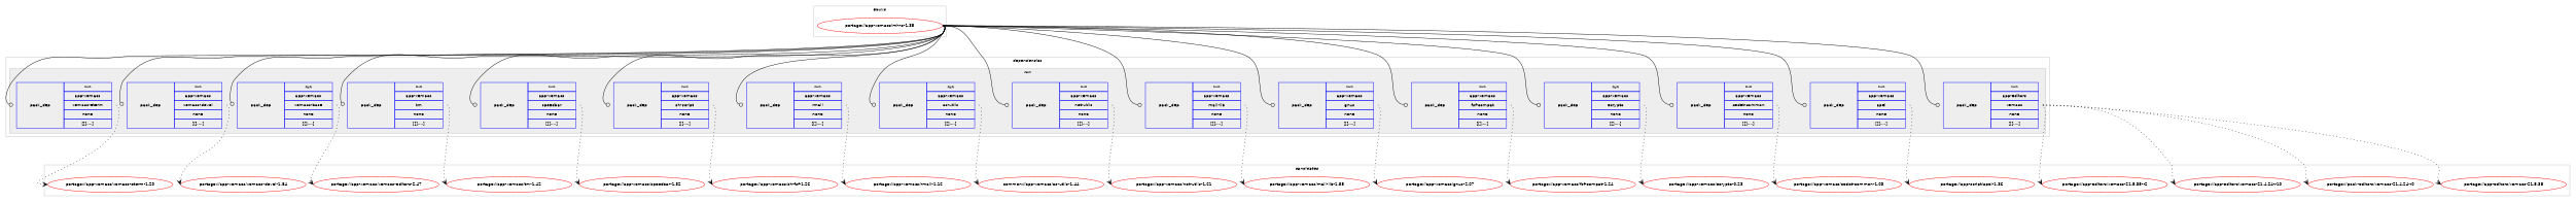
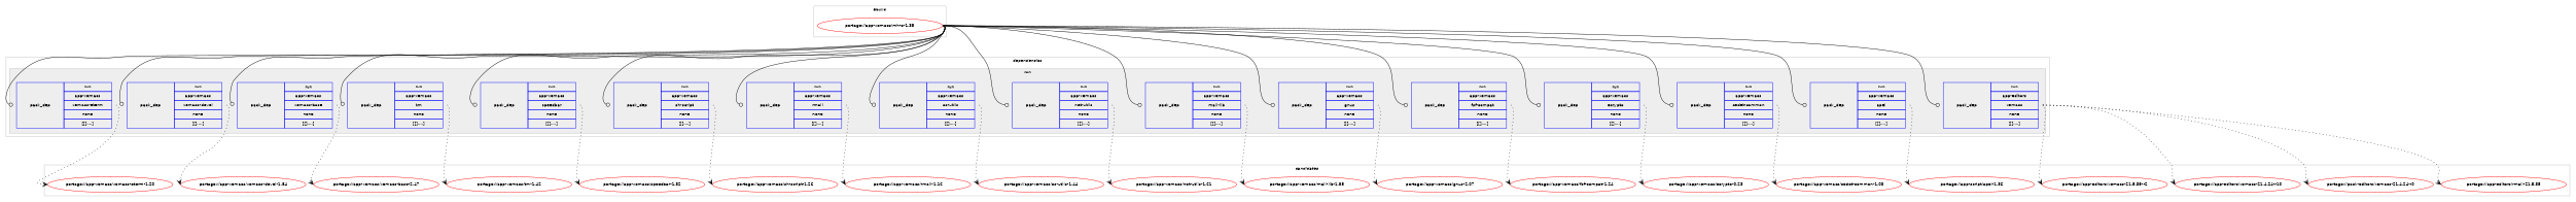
  digraph {
    compound=true
    concentrate=true
    fontname=Helvetica
    fontsize=10
    newrank=true
    rankdir=TB
    ranksep=1.5
    node [color=red fontname=Helvetica fontsize=10]
    edge [arrowhead=vee headport=w style=dotted tailport=e weight=100]
    n1 [label="portage://app-xemacs/mh-e-1.35" width=4]
    n2 [color=blue label=<<TABLE BORDER="0" CELLBORDER="1" CELLSPACING="0" CELLPADDING="4" WIDTH="220"><TR><TD ROWSPAN="6" CELLPADDING="30">pack_dep</TD></TR><TR><TD WIDTH="110">run</TD></TR><TR><TD>app-editors</TD></TR><TR><TD>xemacs</TD></TR><TR><TD>none</TD></TR><TR><TD>[[],,,,]</TD></TR></TABLE>> shape=none]
    n3 [color=blue label=<<TABLE BORDER="0" CELLBORDER="1" CELLSPACING="0" CELLPADDING="4" WIDTH="220"><TR><TD ROWSPAN="6" CELLPADDING="30">pack_dep</TD></TR><TR><TD WIDTH="110">run</TD></TR><TR><TD>app-xemacs</TD></TR><TR><TD>apel</TD></TR><TR><TD>none</TD></TR><TR><TD>[[],,,,]</TD></TR></TABLE>> shape=none]
    n4 [color=blue label=<<TABLE BORDER="0" CELLBORDER="1" CELLSPACING="0" CELLPADDING="4" WIDTH="220"><TR><TD ROWSPAN="6" CELLPADDING="30">pack_dep</TD></TR><TR><TD WIDTH="110">run</TD></TR><TR><TD>app-xemacs</TD></TR><TR><TD>cedet-common</TD></TR><TR><TD>none</TD></TR><TR><TD>[[],,,,]</TD></TR></TABLE>> shape=none]
    n5 [color=blue label=<<TABLE BORDER="0" CELLBORDER="1" CELLSPACING="0" CELLPADDING="4" WIDTH="220"><TR><TD ROWSPAN="6" CELLPADDING="30">pack_dep</TD></TR><TR><TD WIDTH="110">run</TD></TR><TR><TD>app-xemacs</TD></TR><TR><TD>ecrypto</TD></TR><TR><TD>none</TD></TR><TR><TD>[[],,,,]</TD></TR></TABLE>> shape=none]
    n6 [color=blue label=<<TABLE BORDER="0" CELLBORDER="1" CELLSPACING="0" CELLPADDING="4" WIDTH="220"><TR><TD ROWSPAN="6" CELLPADDING="30">pack_dep</TD></TR><TR><TD WIDTH="110">run</TD></TR><TR><TD>app-xemacs</TD></TR><TR><TD>fsf-compat</TD></TR><TR><TD>none</TD></TR><TR><TD>[[],,,,]</TD></TR></TABLE>> shape=none]
    n7 [color=blue label=<<TABLE BORDER="0" CELLBORDER="1" CELLSPACING="0" CELLPADDING="4" WIDTH="220"><TR><TD ROWSPAN="6" CELLPADDING="30">pack_dep</TD></TR><TR><TD WIDTH="110">run</TD></TR><TR><TD>app-xemacs</TD></TR><TR><TD>gnus</TD></TR><TR><TD>none</TD></TR><TR><TD>[[],,,,]</TD></TR></TABLE>> shape=none]
    n8 [color=blue label=<<TABLE BORDER="0" CELLBORDER="1" CELLSPACING="0" CELLPADDING="4" WIDTH="220"><TR><TD ROWSPAN="6" CELLPADDING="30">pack_dep</TD></TR><TR><TD WIDTH="110">run</TD></TR><TR><TD>app-xemacs</TD></TR><TR><TD>mail-lib</TD></TR><TR><TD>none</TD></TR><TR><TD>[[],,,,]</TD></TR></TABLE>> shape=none]
    n9 [color=blue label=<<TABLE BORDER="0" CELLBORDER="1" CELLSPACING="0" CELLPADDING="4" WIDTH="220"><TR><TD ROWSPAN="6" CELLPADDING="30">pack_dep</TD></TR><TR><TD WIDTH="110">run</TD></TR><TR><TD>app-xemacs</TD></TR><TR><TD>net-utils</TD></TR><TR><TD>none</TD></TR><TR><TD>[[],,,,]</TD></TR></TABLE>> shape=none]
    n10 [color=blue label=<<TABLE BORDER="0" CELLBORDER="1" CELLSPACING="0" CELLPADDING="4" WIDTH="220"><TR><TD ROWSPAN="6" CELLPADDING="30">pack_dep</TD></TR><TR><TD WIDTH="110">run</TD></TR><TR><TD>app-xemacs</TD></TR><TR><TD>os-utils</TD></TR><TR><TD>none</TD></TR><TR><TD>[[],,,,]</TD></TR></TABLE>> shape=none]
    n11 [color=blue label=<<TABLE BORDER="0" CELLBORDER="1" CELLSPACING="0" CELLPADDING="4" WIDTH="220"><TR><TD ROWSPAN="6" CELLPADDING="30">pack_dep</TD></TR><TR><TD WIDTH="110">run</TD></TR><TR><TD>app-xemacs</TD></TR><TR><TD>rmail</TD></TR><TR><TD>none</TD></TR><TR><TD>[[],,,,]</TD></TR></TABLE>> shape=none]
    n12 [color=blue label=<<TABLE BORDER="0" CELLBORDER="1" CELLSPACING="0" CELLPADDING="4" WIDTH="220"><TR><TD ROWSPAN="6" CELLPADDING="30">pack_dep</TD></TR><TR><TD WIDTH="110">run</TD></TR><TR><TD>app-xemacs</TD></TR><TR><TD>sh-script</TD></TR><TR><TD>none</TD></TR><TR><TD>[[],,,,]</TD></TR></TABLE>> shape=none]
    n13 [color=blue label=<<TABLE BORDER="0" CELLBORDER="1" CELLSPACING="0" CELLPADDING="4" WIDTH="220"><TR><TD ROWSPAN="6" CELLPADDING="30">pack_dep</TD></TR><TR><TD WIDTH="110">run</TD></TR><TR><TD>app-xemacs</TD></TR><TR><TD>speedbar</TD></TR><TR><TD>none</TD></TR><TR><TD>[[],,,,]</TD></TR></TABLE>> shape=none]
    n14 [color=blue label=<<TABLE BORDER="0" CELLBORDER="1" CELLSPACING="0" CELLPADDING="4" WIDTH="220"><TR><TD ROWSPAN="6" CELLPADDING="30">pack_dep</TD></TR><TR><TD WIDTH="110">run</TD></TR><TR><TD>app-xemacs</TD></TR><TR><TD>tm</TD></TR><TR><TD>none</TD></TR><TR><TD>[[],,,,]</TD></TR></TABLE>> shape=none]
    n15 [color=blue label=<<TABLE BORDER="0" CELLBORDER="1" CELLSPACING="0" CELLPADDING="4" WIDTH="220"><TR><TD ROWSPAN="6" CELLPADDING="30">pack_dep</TD></TR><TR><TD WIDTH="110">run</TD></TR><TR><TD>app-xemacs</TD></TR><TR><TD>xemacs-base</TD></TR><TR><TD>none</TD></TR><TR><TD>[[],,,,]</TD></TR></TABLE>> shape=none]
    n16 [color=blue label=<<TABLE BORDER="0" CELLBORDER="1" CELLSPACING="0" CELLPADDING="4" WIDTH="220"><TR><TD ROWSPAN="6" CELLPADDING="30">pack_dep</TD></TR><TR><TD WIDTH="110">run</TD></TR><TR><TD>app-xemacs</TD></TR><TR><TD>xemacs-devel</TD></TR><TR><TD>none</TD></TR><TR><TD>[[],,,,]</TD></TR></TABLE>> shape=none]
    n17 [color=blue label=<<TABLE BORDER="0" CELLBORDER="1" CELLSPACING="0" CELLPADDING="4" WIDTH="220"><TR><TD ROWSPAN="6" CELLPADDING="30">pack_dep</TD></TR><TR><TD WIDTH="110">run</TD></TR><TR><TD>app-xemacs</TD></TR><TR><TD>xemacs-eterm</TD></TR><TR><TD>none</TD></TR><TR><TD>[[],,,,]</TD></TR></TABLE>> shape=none]
    n18 [label="portage://app-script/apel-1.36" width=4]
    n19 [label="portage://app-editors/xemacs-21.5.35-r2" width=4]
-   n20 [label="portage://app-editors/xemacs-21.5.35" width=4]
+   n20 [label="portage://app-editors/rmail-21.5.35" width=4]
    n21 [label="portage://pack-editors/xemacs-21.4.24-r9" width=4]
    n22 [label="portage://app-editors/xemacs-21.4.24-r10" width=4]
    n23 [label="portage://app-xemacs/cedet-common-1.03" width=4]
    n24 [label="portage://app-xemacs/ecrypto-0.23" width=4]
    n25 [label="portage://app-xemacs/fsf-compat-1.24" width=4]
    n26 [label="portage://app-xemacs/gnus-2.07" width=4]
    n27 [label="portage://app-xemacs/mail-lib-1.85" width=4]
    n28 [label="portage://app-xemacs/net-utils-1.61" width=4]
-   n29 [label="common://app-xemacs/os-utils-1.44" width=4]
+   n29 [label="portage://app-xemacs/os-utils-1.44" width=4]
    n30 [label="portage://app-xemacs/rmail-1.16" width=4]
-   n31 [label="portage://app-xemacs/sh-fsf-1.26" width=4]
+   n31 [label="portage://app-xemacs/sh-script-1.26" width=4]
    n32 [label="portage://app-xemacs/speedbar-1.32" width=4]
    n33 [label="portage://app-xemacs/tm-1.42" width=4]
-   n34 [label="portage://app-xemacs/xemacs-editors-2.47" width=4]
+   n34 [label="portage://app-xemacs/xemacs-base-2.47" width=4]
    n35 [label="portage://app-xemacs/xemacs-devel-1.84" width=4]
    n36 [label="portage://app-xemacs/xemacs-eterm-1.20" width=4]
    subgraph cluster_1 {
      color=gray
      label=<<i>ebuild</i>>
      n1
    }
    subgraph cluster_2 {
      color=gray
      label=<<i>dependencies</i>>
      subgraph cluster_3 {
        color=gray
        fillcolor="#eeeeee"
        label=<<i>compile</i>>
        style=filled
      }
      subgraph cluster_4 {
        color=gray
        fillcolor="#eeeeee"
        label=<<i>compile and run</i>>
        style=filled
      }
      subgraph cluster_5 {
        color=gray
        fillcolor="#eeeeee"
        label=<<i>run</i>>
        style=filled
        subgraph sub_6 {
          color=gray
          fillcolor="#eeeeee"
          label=<<i>run</i>>
          style=filled
          n2
        }
        subgraph sub_7 {
          color=gray
          fillcolor="#eeeeee"
          label=<<i>run</i>>
          style=filled
          n3
        }
        subgraph sub_8 {
          color=gray
          fillcolor="#eeeeee"
          label=<<i>run</i>>
          style=filled
          n4
        }
        subgraph sub_9 {
          color=gray
          fillcolor="#eeeeee"
          label=<<i>run</i>>
          style=filled
          n5
        }
        subgraph sub_10 {
          color=gray
          fillcolor="#eeeeee"
          label=<<i>run</i>>
          style=filled
          n6
        }
        subgraph sub_11 {
          color=gray
          fillcolor="#eeeeee"
          label=<<i>run</i>>
          style=filled
          n7
        }
        subgraph sub_12 {
          color=gray
          fillcolor="#eeeeee"
          label=<<i>run</i>>
          style=filled
          n8
        }
        subgraph sub_13 {
          color=gray
          fillcolor="#eeeeee"
          label=<<i>run</i>>
          style=filled
          n9
        }
        subgraph sub_14 {
          color=gray
          fillcolor="#eeeeee"
          label=<<i>run</i>>
          style=filled
          n10
        }
        subgraph sub_15 {
          color=gray
          fillcolor="#eeeeee"
          label=<<i>run</i>>
          style=filled
          n11
        }
        subgraph sub_16 {
          color=gray
          fillcolor="#eeeeee"
          label=<<i>run</i>>
          style=filled
          n12
        }
        subgraph sub_17 {
          color=gray
          fillcolor="#eeeeee"
          label=<<i>run</i>>
          style=filled
          n13
        }
        subgraph sub_18 {
          color=gray
          fillcolor="#eeeeee"
          label=<<i>run</i>>
          style=filled
          n14
        }
        subgraph sub_19 {
          color=gray
          fillcolor="#eeeeee"
          label=<<i>run</i>>
          style=filled
          n15
        }
        subgraph sub_20 {
          color=gray
          fillcolor="#eeeeee"
          label=<<i>run</i>>
          style=filled
          n16
        }
        subgraph sub_21 {
          color=gray
          fillcolor="#eeeeee"
          label=<<i>run</i>>
          style=filled
          n17
        }
      }
    }
    subgraph cluster_22 {
      color=gray
      label=<<i>candidates</i>>
      rank=same
      subgraph sub_23 {
        color=black
        label=<<i>candidates</i>>
        nodesep=1
        rank=same
        n18
      }
      subgraph sub_24 {
        color=black
        label=<<i>candidates</i>>
        nodesep=1
        rank=same
        n19
        n20
        n21
        n22
      }
      subgraph sub_25 {
        color=black
        label=<<i>candidates</i>>
        nodesep=1
        rank=same
        n23
      }
      subgraph sub_26 {
        color=black
        label=<<i>candidates</i>>
        nodesep=1
        rank=same
        n24
      }
      subgraph sub_27 {
        color=black
        label=<<i>candidates</i>>
        nodesep=1
        rank=same
        n25
      }
      subgraph sub_28 {
        color=black
        label=<<i>candidates</i>>
        nodesep=1
        rank=same
        n26
      }
      subgraph sub_29 {
        color=black
        label=<<i>candidates</i>>
        nodesep=1
        rank=same
        n27
      }
      subgraph sub_30 {
        color=black
        label=<<i>candidates</i>>
        nodesep=1
        rank=same
        n28
      }
      subgraph sub_31 {
        color=black
        label=<<i>candidates</i>>
        nodesep=1
        rank=same
        n29
      }
      subgraph sub_32 {
        color=black
        label=<<i>candidates</i>>
        nodesep=1
        rank=same
        n30
      }
      subgraph sub_33 {
        color=black
        label=<<i>candidates</i>>
        nodesep=1
        rank=same
        n31
      }
      subgraph sub_34 {
        color=black
        label=<<i>candidates</i>>
        nodesep=1
        rank=same
        n32
      }
      subgraph sub_35 {
        color=black
        label=<<i>candidates</i>>
        nodesep=1
        rank=same
        n33
      }
      subgraph sub_36 {
        color=black
        label=<<i>candidates</i>>
        nodesep=1
        rank=same
        n34
      }
      subgraph sub_37 {
        color=black
        label=<<i>candidates</i>>
        nodesep=1
        rank=same
        n35
      }
      subgraph sub_38 {
        color=black
        label=<<i>candidates</i>>
        nodesep=1
        rank=same
        n36
      }
    }
    n1 -> n2 [arrowhead=odot style=solid weight=20]
    n1 -> n3 [arrowhead=odot style=solid weight=20]
    n1 -> n4 [arrowhead=odot style=solid weight=20]
    n1 -> n5 [arrowhead=odot style=solid weight=20]
    n1 -> n6 [arrowhead=odot style=solid weight=20]
    n1 -> n7 [arrowhead=odot style=solid weight=20]
    n1 -> n8 [arrowhead=odot style=solid weight=20]
    n1 -> n9 [arrowhead=odot style=solid weight=20]
    n1 -> n10 [arrowhead=odot style=solid weight=20]
    n1 -> n11 [arrowhead=odot style=solid weight=20]
    n1 -> n12 [arrowhead=odot style=solid weight=20]
    n1 -> n13 [arrowhead=odot style=solid weight=20]
    n1 -> n14 [arrowhead=odot style=solid weight=20]
    n1 -> n15 [arrowhead=odot style=solid weight=20]
    n1 -> n16 [arrowhead=odot style=solid weight=20]
    n1 -> n17 [arrowhead=odot style=solid weight=20]
    n2 -> n19
    n2 -> n20
    n2 -> n21
    n2 -> n22
    n3 -> n18
    n4 -> n23
    n5 -> n24
    n6 -> n25
    n7 -> n26
    n8 -> n27
    n9 -> n28
    n10 -> n29
    n11 -> n30
    n12 -> n31
    n13 -> n32
    n14 -> n33
    n15 -> n34
    n16 -> n35
    n17 -> n36
  }
